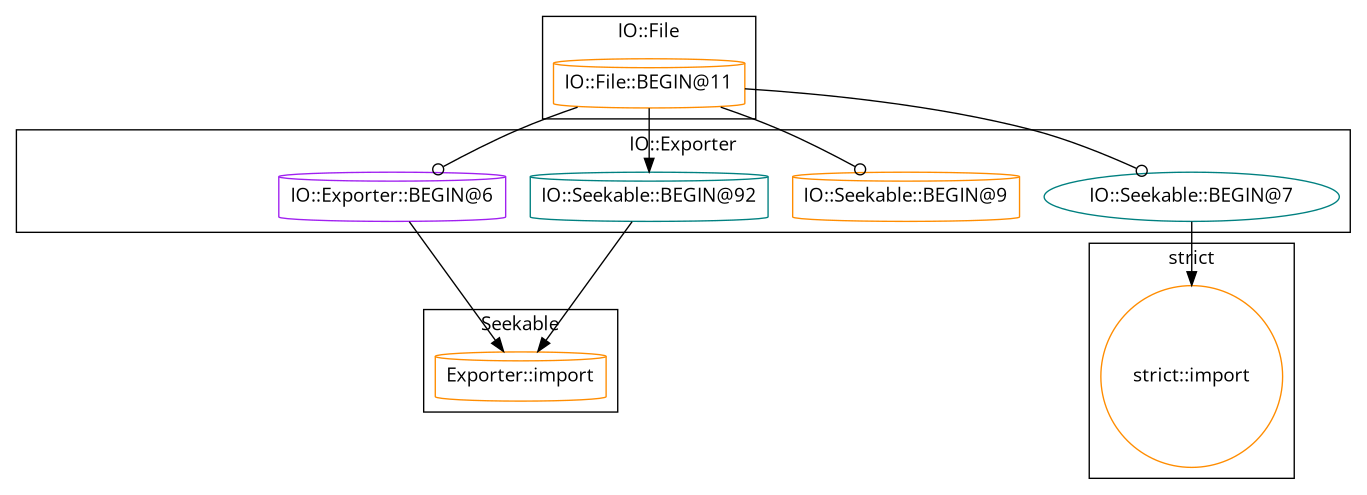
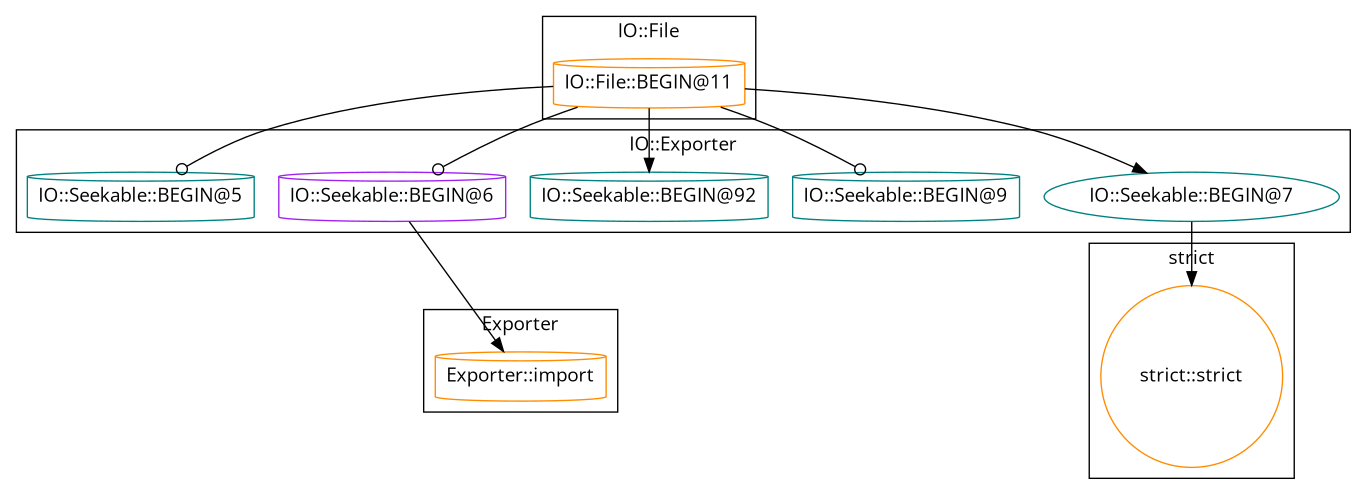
  digraph {
    fontname="Open Sans"
    node [color=teal fontname="Open Sans" shape=cylinder]
    edge [arrowhead=normal fontname="Open Sans"]
    "Exporter::import" [color=darkorange]
-   "strict::import" [color=darkorange shape=circle]
+   "strict::import" [color=darkorange shape=circle label="strict::strict"]
    n3 [label="IO::Seekable::BEGIN@92"]
-   "IO::Seekable::BEGIN@9" [color=darkorange]
+   "IO::Seekable::BEGIN@9"
    "IO::Seekable::BEGIN@7" [shape=ellipse]
-   "IO::Seekable::BEGIN@6" [color=purple label="IO::Exporter::BEGIN@6"]
+   "IO::Seekable::BEGIN@6" [color=purple]
+   "IO::Seekable::BEGIN@5"
    "IO::File::BEGIN@11" [color=darkorange]
    subgraph cluster_1 {
-     label=Seekable
+     label=Exporter
      "Exporter::import"
    }
    subgraph cluster_2 {
      label="strict"
      "strict::import"
    }
    subgraph cluster_3 {
      label="IO::Exporter"
      n3
      "IO::Seekable::BEGIN@9"
      "IO::Seekable::BEGIN@7"
      "IO::Seekable::BEGIN@6"
+     "IO::Seekable::BEGIN@5"
    }
    subgraph cluster_4 {
      label="IO::File"
      "IO::File::BEGIN@11"
    }
-   n3 -> "Exporter::import"
    "IO::Seekable::BEGIN@7" -> "strict::import"
    "IO::Seekable::BEGIN@6" -> "Exporter::import"
    "IO::File::BEGIN@11" -> n3
    "IO::File::BEGIN@11" -> "IO::Seekable::BEGIN@9" [arrowhead=odot]
-   "IO::File::BEGIN@11" -> "IO::Seekable::BEGIN@7" [arrowhead=odot]
+   "IO::File::BEGIN@11" -> "IO::Seekable::BEGIN@7"
    "IO::File::BEGIN@11" -> "IO::Seekable::BEGIN@6" [arrowhead=odot]
+   "IO::File::BEGIN@11" -> "IO::Seekable::BEGIN@5" [arrowhead=odot]
  }
